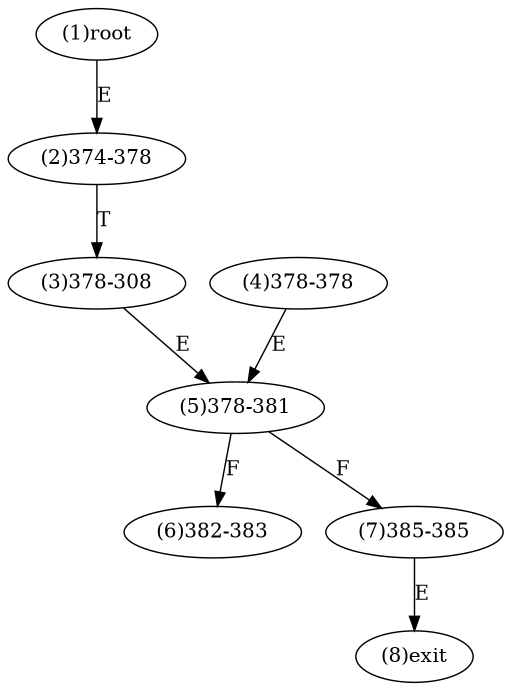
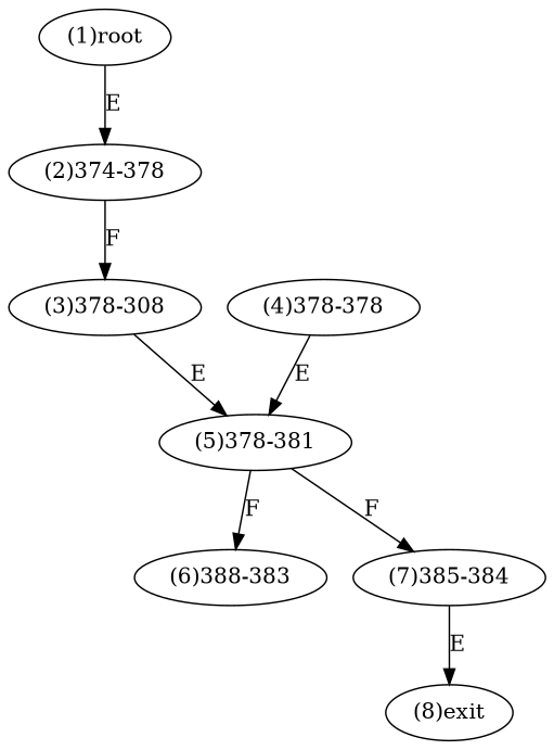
  digraph {
    n1 [label="(1)root"]
    n2 [label="(2)374-378"]
    n3 [label="(3)378-308"]
    n4 [label="(5)378-381"]
    n5 [label="(4)378-378"]
-   n6 [label="(6)382-383"]
-   n7 [label="(7)385-385"]
+   n6 [label="(6)388-383"]
+   n7 [label="(7)385-384"]
    n8 [label="(8)exit"]
    n1 -> n2 [label=E]
-   n2 -> n3 [label=T]
+   n2 -> n3 [label=F]
    n3 -> n4 [label=E]
    n4 -> n6 [label=F]
    n4 -> n7 [label=F]
    n5 -> n4 [label=E]
    n7 -> n8 [label=E]
  }
